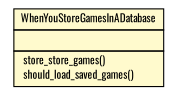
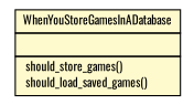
  digraph {
    fontname=Oswald
-   n1 [fontcolor=black fontname=Oswald fontsize=10.0 label=<<table border="0" cellborder="1" cellspacing="0" cellpadding="2" port="p" bgcolor="lemonChiffon" href="./WhenYouStoreGamesInADatabase.html"> 		<tr><td><table border="0" cellspacing="0" cellpadding="1"> 			<tr><td> WhenYouStoreGamesInADatabase </td></tr> 		</table></td></tr> 		<tr><td><table border="0" cellspacing="0" cellpadding="1"> 			<tr><td align="left">  </td></tr> 		</table></td></tr> 		<tr><td><table border="0" cellspacing="0" cellpadding="1"> 			<tr><td align="left">  store_store_games() </td></tr> 			<tr><td align="left">  should_load_saved_games() </td></tr> 		</table></td></tr> 		</table>> shape=plaintext]
+   n1 [fontcolor=black fontname=Oswald fontsize=10.0 label=<<table border="0" cellborder="1" cellspacing="0" cellpadding="2" port="p" bgcolor="lemonChiffon" href="./WhenYouStoreGamesInADatabase.html"> 		<tr><td><table border="0" cellspacing="0" cellpadding="1"> 			<tr><td> WhenYouStoreGamesInADatabase </td></tr> 		</table></td></tr> 		<tr><td><table border="0" cellspacing="0" cellpadding="1"> 			<tr><td align="left">  </td></tr> 		</table></td></tr> 		<tr><td><table border="0" cellspacing="0" cellpadding="1"> 			<tr><td align="left">  should_store_games() </td></tr> 			<tr><td align="left">  should_load_saved_games() </td></tr> 		</table></td></tr> 		</table>> shape=plaintext]
  }
